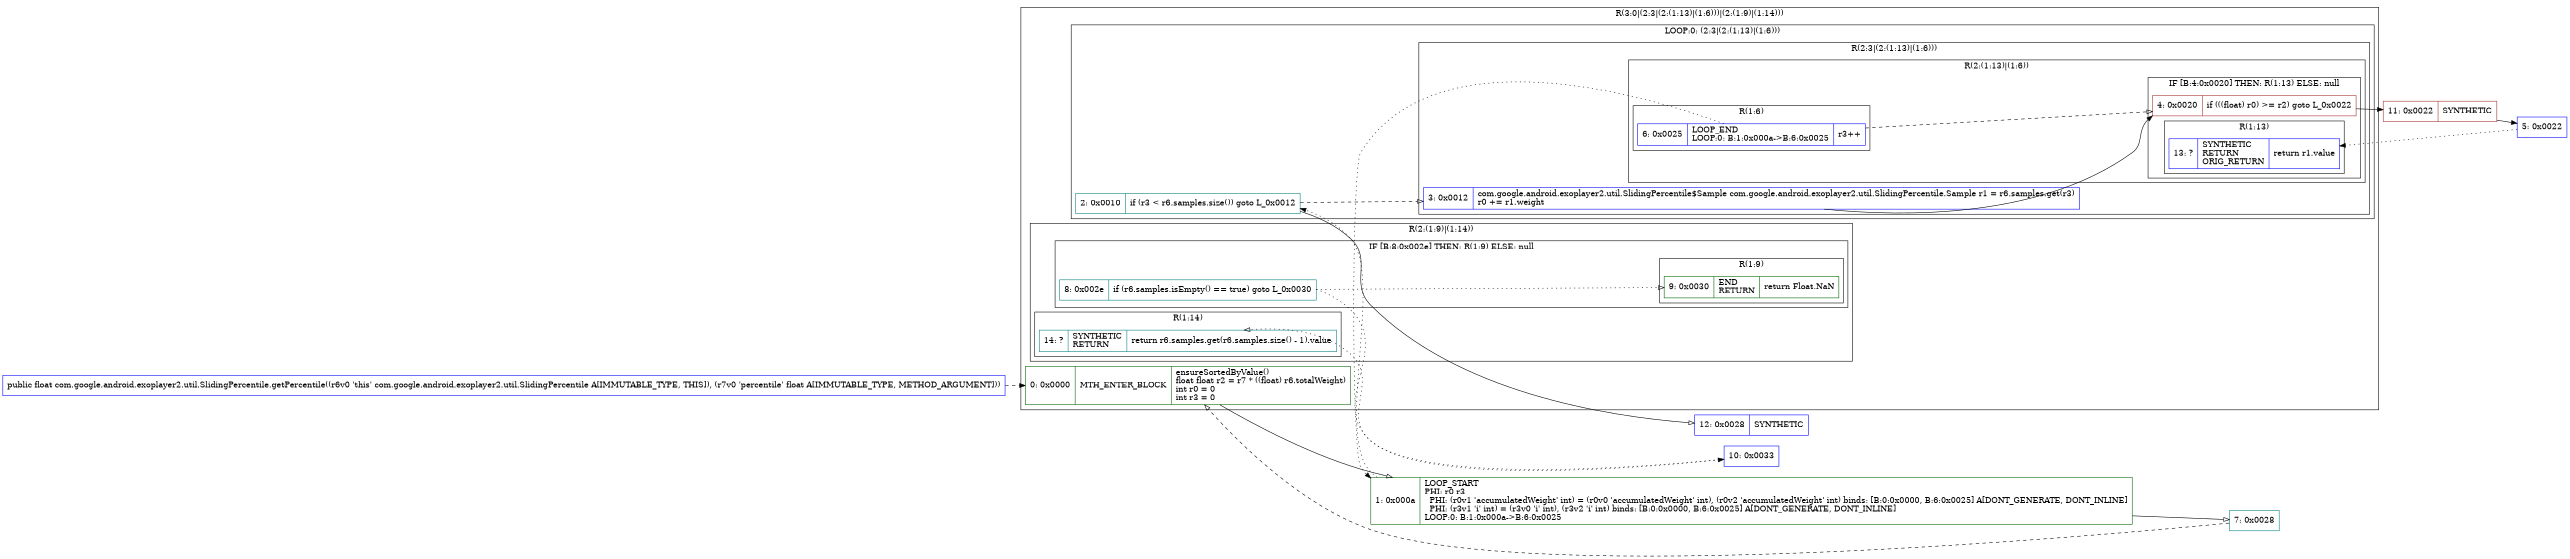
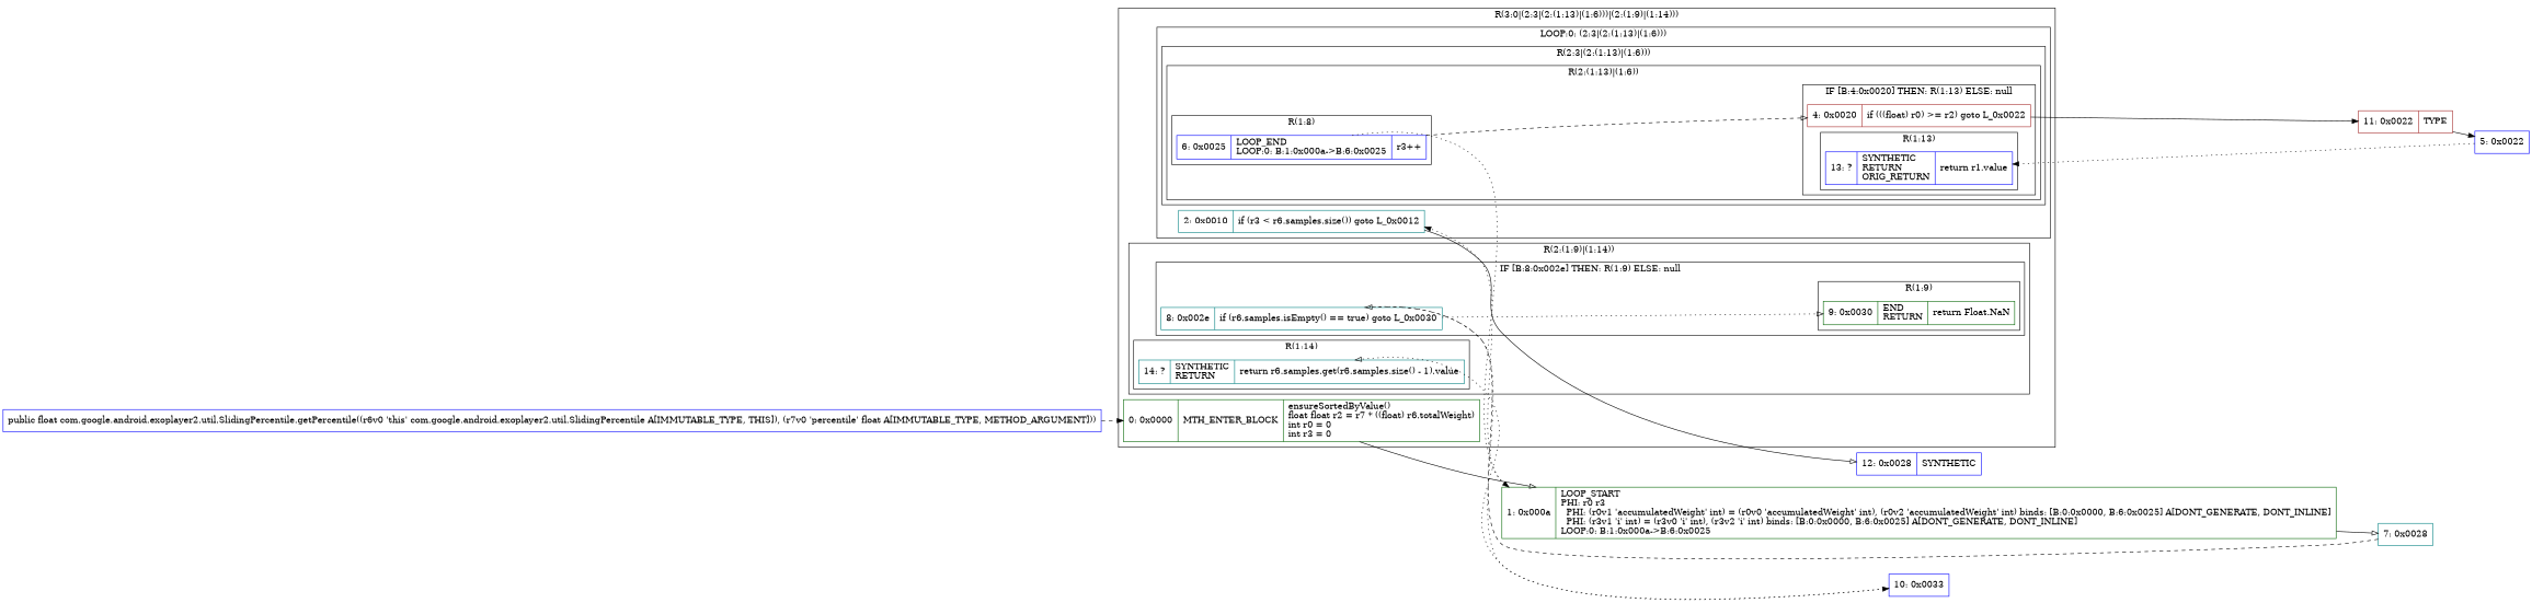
  digraph {
    rankdir=LR
    node [color=blue shape=record]
    edge [arrowhead=normal style=solid]
    n1 [label="{13\:\ ?|SYNTHETIC\lRETURN\lORIG_RETURN\l|return r1.value\l}"]
    n2 [color=brown label="{4\:\ 0x0020|if (((float) r0) \>= r2) goto L_0x0022\l}"]
    n3 [label="{6\:\ 0x0025|LOOP_END\lLOOP:0: B:1:0x000a\-\>B:6:0x0025\l|r3++\l}"]
-   n4 [label="{3\:\ 0x0012|com.google.android.exoplayer2.util.SlidingPercentile$Sample com.google.android.exoplayer2.util.SlidingPercentile.Sample r1 = r6.samples.get(r3)\lr0 += r1.weight\l}"]
    n5 [color=teal label="{2\:\ 0x0010|if (r3 \< r6.samples.size()) goto L_0x0012\l}"]
    n6 [color=darkgreen label="{9\:\ 0x0030|END\lRETURN\l|return Float.NaN\l}"]
    n7 [color=teal label="{8\:\ 0x002e|if (r6.samples.isEmpty() == true) goto L_0x0030\l}"]
    n8 [color=teal label="{14\:\ ?|SYNTHETIC\lRETURN\l|return r6.samples.get(r6.samples.size() \- 1).value\l}"]
    n9 [color=darkgreen label="{0\:\ 0x0000|MTH_ENTER_BLOCK\l|ensureSortedByValue()\lfloat float r2 = r7 * ((float) r6.totalWeight)\lint r0 = 0\lint r3 = 0\l}"]
-   n10 [color=brown label="{11\:\ 0x0022|SYNTHETIC\l}"]
+   n10 [color=brown label="{11\:\ 0x0022|TYPE\l}"]
    n11 [color=darkgreen label="{1\:\ 0x000a|LOOP_START\lPHI: r0 r3 \l  PHI: (r0v1 'accumulatedWeight' int) = (r0v0 'accumulatedWeight' int), (r0v2 'accumulatedWeight' int) binds: [B:0:0x0000, B:6:0x0025] A[DONT_GENERATE, DONT_INLINE]\l  PHI: (r3v1 'i' int) = (r3v0 'i' int), (r3v2 'i' int) binds: [B:0:0x0000, B:6:0x0025] A[DONT_GENERATE, DONT_INLINE]\lLOOP:0: B:1:0x000a\-\>B:6:0x0025\l}"]
    n12 [label="{12\:\ 0x0028|SYNTHETIC\l}"]
    n13 [label="{10\:\ 0x0033}"]
    n14 [color=teal label="{7\:\ 0x0028}"]
    n15 [label="{5\:\ 0x0022}"]
    n16 [label="{public float com.google.android.exoplayer2.util.SlidingPercentile.getPercentile((r6v0 'this' com.google.android.exoplayer2.util.SlidingPercentile A[IMMUTABLE_TYPE, THIS]), (r7v0 'percentile' float A[IMMUTABLE_TYPE, METHOD_ARGUMENT])) }"]
    subgraph cluster_1 {
      label="R(3:0|(2:3|(2:(1:13)|(1:6)))|(2:(1:9)|(1:14)))"
      n9
      subgraph cluster_2 {
        label="LOOP:0: (2:3|(2:(1:13)|(1:6)))"
        n5
        subgraph cluster_3 {
          label="R(2:3|(2:(1:13)|(1:6)))"
-         n4
          subgraph cluster_4 {
            label="R(2:(1:13)|(1:6))"
            subgraph cluster_5 {
              label="IF [B:4:0x0020] THEN: R(1:13) ELSE: null"
              n2
              subgraph cluster_6 {
                label="R(1:13)"
                n1
              }
            }
            subgraph cluster_7 {
-             label="R(1:6)"
+             label="R(1:8)"
              n3
            }
          }
        }
      }
      subgraph cluster_8 {
        label="R(2:(1:9)|(1:14))"
        subgraph cluster_9 {
          label="IF [B:8:0x002e] THEN: R(1:9) ELSE: null"
          n7
          subgraph cluster_10 {
            label="R(1:9)"
            n6
          }
        }
        subgraph cluster_11 {
          label="R(1:14)"
          n8
        }
      }
    }
    n2 -> n10
    n3 -> n2 [arrowhead=onormal style=dashed]
    n3 -> n11 [style=dotted]
-   n4 -> n2
-   n5 -> n4 [arrowhead=onormal style=dashed]
    n5 -> n12 [arrowhead=onormal]
    n7 -> n6 [arrowhead=onormal style=dotted]
    n7 -> n13 [style=dotted]
    n9 -> n11 [arrowhead=onormal]
    n10 -> n15
    n11 -> n5 [style=dotted]
    n11 -> n14 [arrowhead=onormal]
    n13 -> n8 [arrowhead=onormal style=dotted]
-   n14 -> n9 [arrowhead=onormal style=dashed]
+   n14 -> n7 [arrowhead=onormal style=dashed]
    n15 -> n1 [style=dotted]
    n16 -> n9 [style=dashed]
  }
